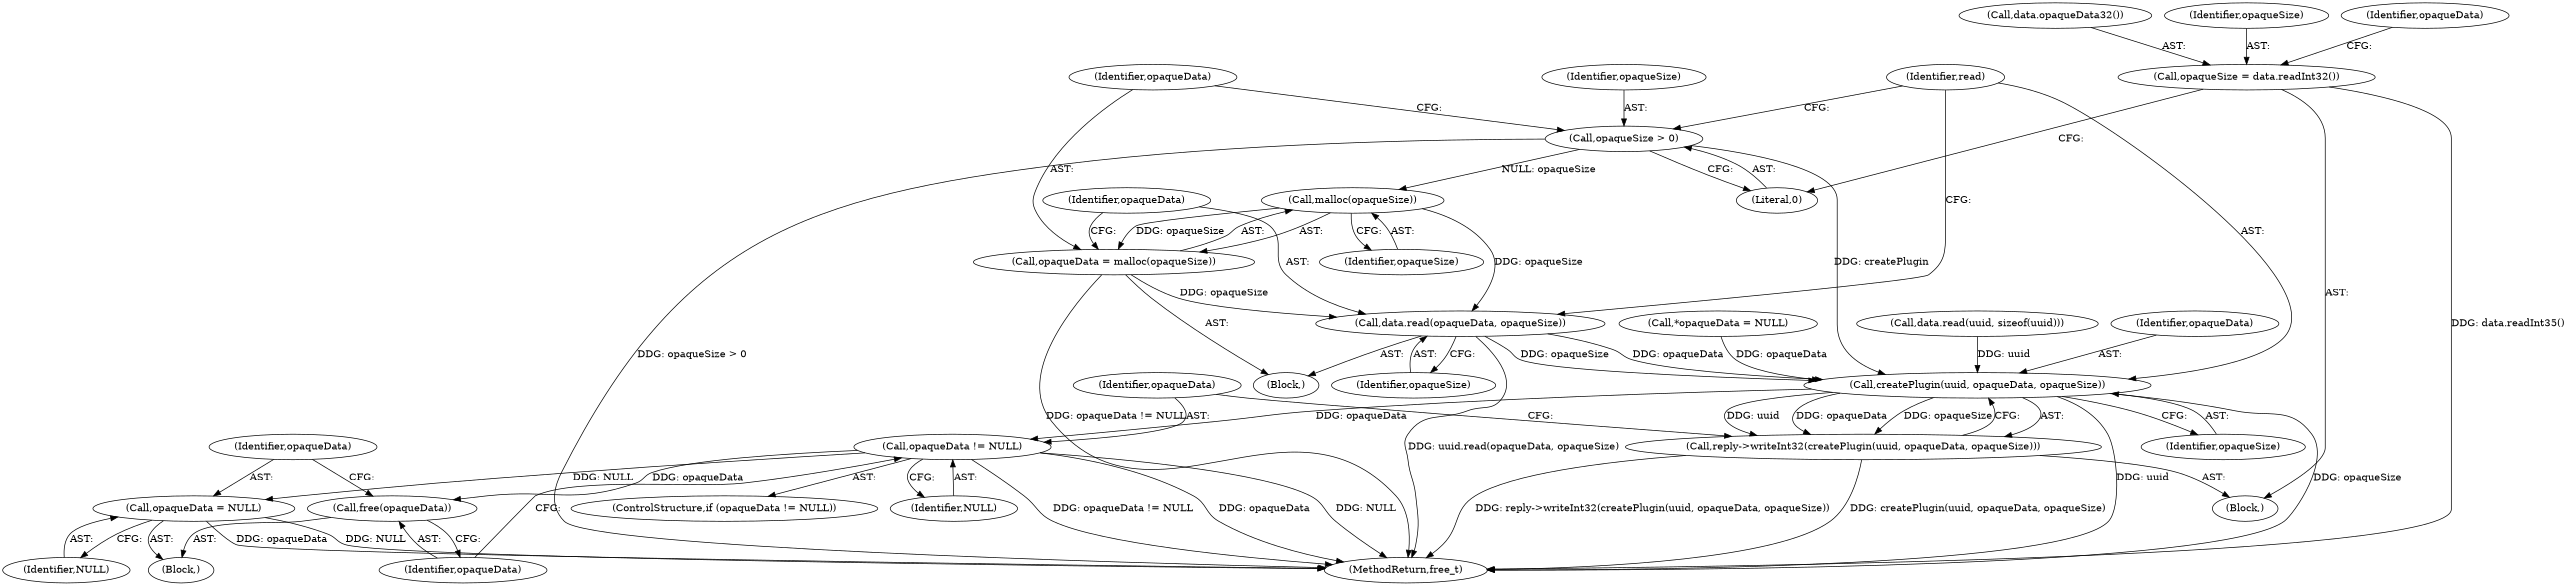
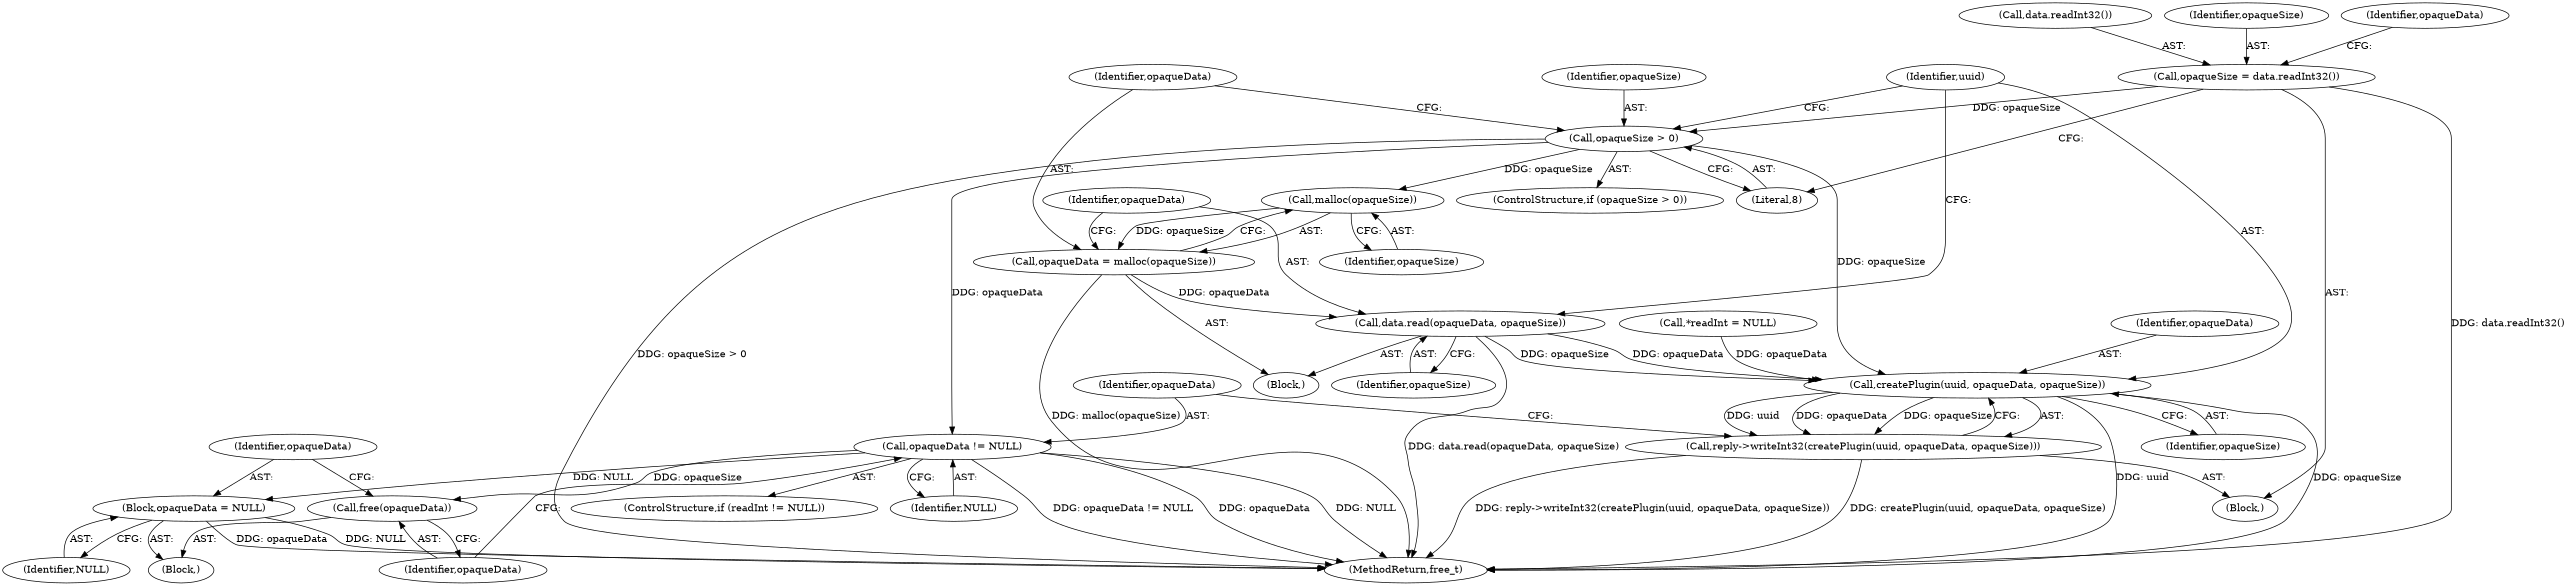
  digraph {
    n1 [label="(Call,malloc(opaqueSize))"]
    n2 [label="(Call,opaqueData = malloc(opaqueSize))"]
    n3 [label="(Call,data.read(opaqueData, opaqueSize))"]
    n4 [label="(Identifier,opaqueSize)"]
    n5 [label="(MethodReturn,free_t)"]
    n6 [label="(Block,)"]
    n7 [label="(Call,createPlugin(uuid, opaqueData, opaqueSize))"]
    n8 [label="(Identifier,opaqueSize)"]
    n9 [label="(Call,opaqueSize > 0)"]
-   n11 [label="(Literal,0)"]
+   n10 [label="(ControlStructure,if (opaqueSize > 0))"]
+   n11 [label="(Literal,8)"]
    n12 [label="(Call,reply->writeInt32(createPlugin(uuid, opaqueData, opaqueSize)))"]
    n13 [label="(Call,opaqueData != NULL)"]
    n14 [label="(Identifier,opaqueSize)"]
    n15 [label="(Call,opaqueSize = data.readInt32())"]
    n16 [label="(Block,)"]
-   n17 [label="(Call,data.opaqueData32())"]
+   n17 [label="(Call,data.readInt32())"]
    n18 [label="(Call,free(opaqueData))"]
-   n19 [label="(Call,opaqueData = NULL)"]
-   n20 [label="(ControlStructure,if (opaqueData != NULL))"]
+   n19 [label="(Block,opaqueData = NULL)"]
+   n20 [label="(ControlStructure,if (readInt != NULL))"]
    n21 [label="(Identifier,NULL)"]
    n22 [label="(Identifier,opaqueData)"]
    n23 [label="(Block,)"]
    n24 [label="(Identifier,NULL)"]
    n25 [label="(Identifier,opaqueSize)"]
-   n26 [label="(Call,data.read(uuid, sizeof(uuid)))"]
    n27 [label="(Identifier,opaqueData)"]
    n28 [label="(Identifier,opaqueData)"]
-   n29 [label="(Call,*opaqueData = NULL)"]
+   n29 [label="(Call,*readInt = NULL)"]
    n30 [label="(Identifier,opaqueData)"]
-   n31 [label="(Identifier,read)"]
+   n31 [label="(Identifier,uuid)"]
    n32 [label="(Identifier,opaqueSize)"]
    n33 [label="(Identifier,opaqueData)"]
    n34 [label="(Identifier,opaqueData)"]
    n35 [label="(Identifier,opaqueData)"]
    n1 -> n2 [label="AST: "]
    n1 -> n2 [label="DDG: opaqueSize"]
-   n1 -> n3 [label="DDG: opaqueSize"]
    n1 -> n4 [label="CFG: "]
-   n2 -> n1 [label="AST: "]
-   n2 -> n3 [label="DDG: opaqueSize"]
-   n2 -> n5 [label="DDG: opaqueData != NULL"]
+   n2 -> n1 [label="CFG: "]
+   n2 -> n3 [label="DDG: opaqueData"]
+   n2 -> n5 [label="DDG: malloc(opaqueSize)"]
    n2 -> n6 [label="AST: "]
-   n3 -> n5 [label="DDG: uuid.read(opaqueData, opaqueSize)"]
+   n3 -> n5 [label="DDG: data.read(opaqueData, opaqueSize)"]
    n3 -> n6 [label="AST: "]
    n3 -> n7 [label="DDG: opaqueData"]
    n3 -> n7 [label="DDG: opaqueSize"]
    n3 -> n8 [label="CFG: "]
    n4 -> n1 [label="AST: "]
    n7 -> n5 [label="DDG: uuid"]
    n7 -> n5 [label="DDG: opaqueSize"]
    n7 -> n12 [label="AST: "]
    n7 -> n12 [label="DDG: uuid"]
    n7 -> n12 [label="DDG: opaqueData"]
    n7 -> n12 [label="DDG: opaqueSize"]
-   n7 -> n13 [label="DDG: opaqueData"]
+   n9 -> n13 [label="DDG: opaqueData"]
    n7 -> n14 [label="CFG: "]
    n8 -> n3 [label="AST: "]
-   n9 -> n1 [label="NULL: opaqueSize"]
+   n9 -> n1 [label="DDG: opaqueSize"]
    n9 -> n5 [label="DDG: opaqueSize > 0"]
-   n9 -> n7 [label="DDG: createPlugin"]
+   n9 -> n7 [label="DDG: opaqueSize"]
+   n9 -> n10 [label="AST: "]
    n9 -> n11 [label="CFG: "]
    n11 -> n9 [label="AST: "]
    n12 -> n5 [label="DDG: reply->writeInt32(createPlugin(uuid, opaqueData, opaqueSize))"]
    n12 -> n5 [label="DDG: createPlugin(uuid, opaqueData, opaqueSize)"]
    n12 -> n7 [label="CFG: "]
    n12 -> n16 [label="AST: "]
    n13 -> n5 [label="DDG: opaqueData != NULL"]
    n13 -> n5 [label="DDG: opaqueData"]
    n13 -> n5 [label="DDG: NULL"]
-   n13 -> n18 [label="DDG: opaqueData"]
+   n13 -> n18 [label="DDG: opaqueSize"]
    n13 -> n19 [label="DDG: NULL"]
    n13 -> n20 [label="AST: "]
    n13 -> n21 [label="CFG: "]
    n14 -> n7 [label="AST: "]
-   n15 -> n5 [label="DDG: data.readInt35()"]
+   n15 -> n5 [label="DDG: data.readInt32()"]
+   n15 -> n9 [label="DDG: opaqueSize"]
    n15 -> n11 [label="CFG: "]
    n15 -> n16 [label="AST: "]
    n17 -> n15 [label="AST: "]
    n18 -> n22 [label="CFG: "]
    n18 -> n23 [label="AST: "]
    n19 -> n5 [label="DDG: opaqueData"]
    n19 -> n5 [label="DDG: NULL"]
    n19 -> n23 [label="AST: "]
    n19 -> n24 [label="CFG: "]
    n21 -> n13 [label="AST: "]
    n22 -> n13 [label="CFG: "]
    n22 -> n18 [label="AST: "]
    n24 -> n19 [label="AST: "]
    n25 -> n15 [label="AST: "]
-   n26 -> n7 [label="DDG: uuid"]
    n27 -> n18 [label="CFG: "]
    n27 -> n19 [label="AST: "]
    n28 -> n7 [label="AST: "]
    n29 -> n7 [label="DDG: opaqueData"]
    n30 -> n15 [label="CFG: "]
    n31 -> n3 [label="CFG: "]
    n31 -> n7 [label="AST: "]
    n31 -> n9 [label="CFG: "]
    n32 -> n9 [label="AST: "]
    n33 -> n2 [label="CFG: "]
    n33 -> n3 [label="AST: "]
    n34 -> n2 [label="AST: "]
    n34 -> n9 [label="CFG: "]
    n35 -> n12 [label="CFG: "]
    n35 -> n13 [label="AST: "]
  }
